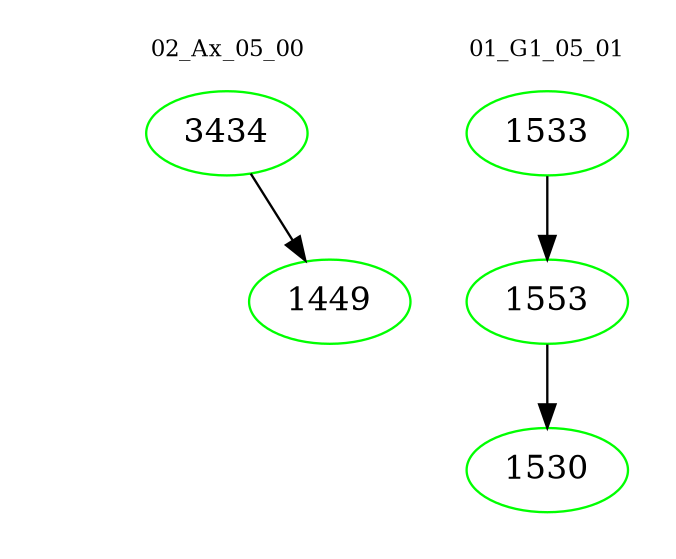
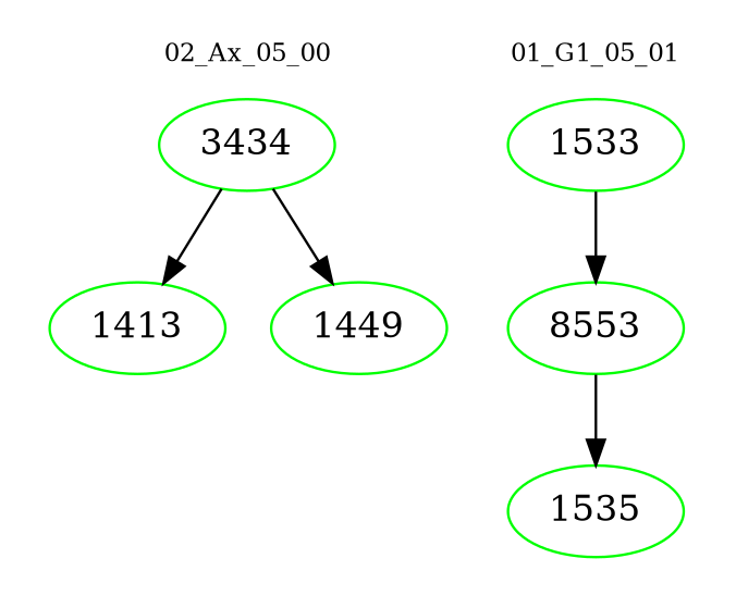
  digraph {
    node [color=green]
    edge [color=black]
    n1 [label=3434]
+   n2 [label=1413]
    n3 [label=1449]
    n4 [label=1533]
-   n5 [label=1553]
-   n6 [label=1530]
+   n5 [label=8553]
+   n6 [label=1535]
    subgraph cluster_1 {
      color=white
      fontsize=10
      label="02_Ax_05_00"
      n1
+     n2
      n3
    }
    subgraph cluster_2 {
      color=white
      fontsize=10
      label="01_G1_05_01"
      n4
      n5
      n6
    }
+   n1 -> n2
    n1 -> n3
    n4 -> n5
    n5 -> n6
  }
